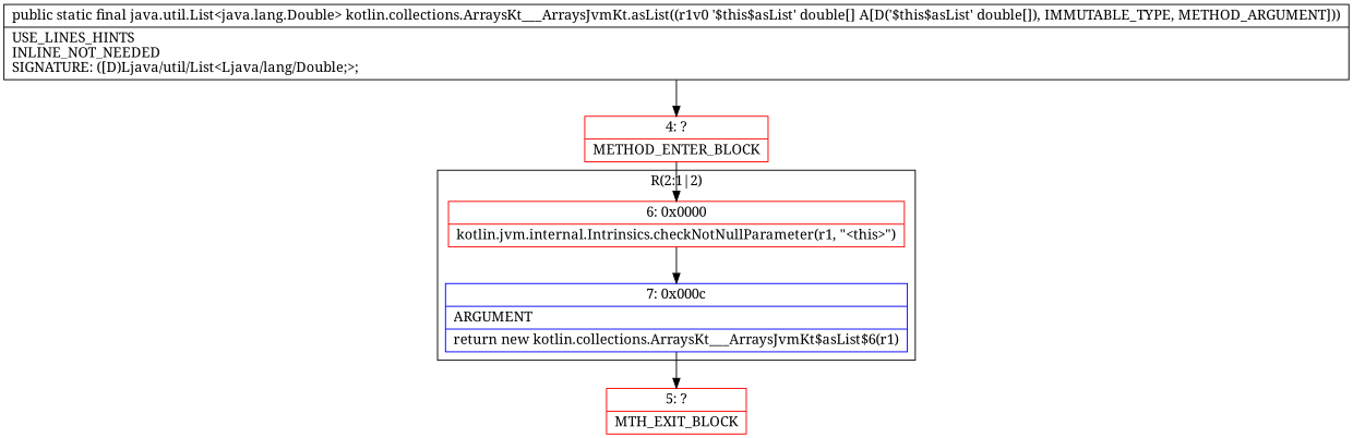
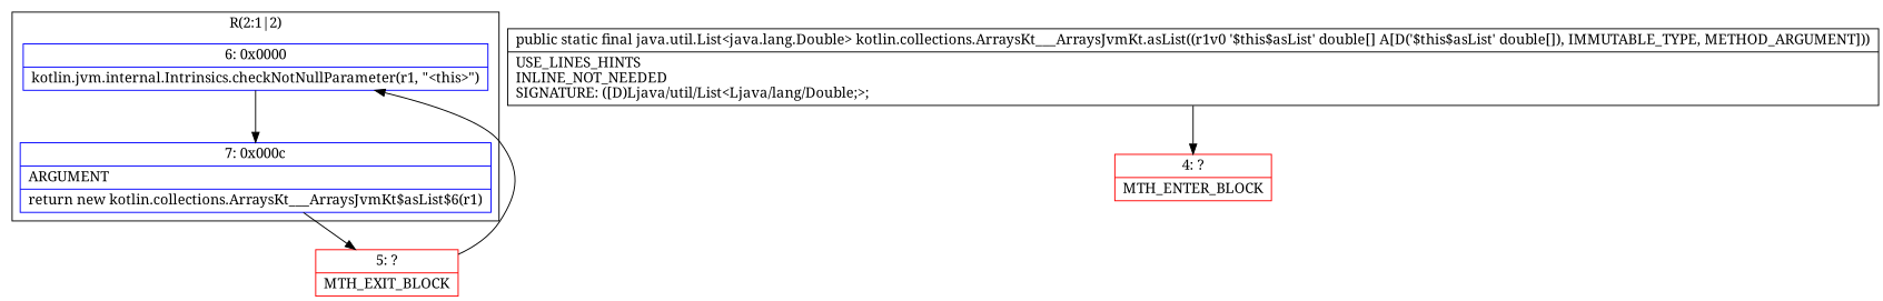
  digraph {
    fontname="Noto Serif"
    node [color=blue fontname="Noto Serif" shape=record]
    edge [fontname="Noto Serif"]
-   n1 [color=red label="{6\:\ 0x0000|kotlin.jvm.internal.Intrinsics.checkNotNullParameter(r1, \"\<this\>\")\l}"]
+   n1 [label="{6\:\ 0x0000|kotlin.jvm.internal.Intrinsics.checkNotNullParameter(r1, \"\<this\>\")\l}"]
    n2 [label="{7\:\ 0x000c|ARGUMENT\l|return new kotlin.collections.ArraysKt___ArraysJvmKt$asList$6(r1)\l}"]
    n3 [color=red label="{5\:\ ?|MTH_EXIT_BLOCK\l}"]
-   n4 [color=red label="{4\:\ ?|METHOD_ENTER_BLOCK\l}"]
+   n4 [color=red label="{4\:\ ?|MTH_ENTER_BLOCK\l}"]
    n5 [label="{public static final java.util.List\<java.lang.Double\> kotlin.collections.ArraysKt___ArraysJvmKt.asList((r1v0 '$this$asList' double[] A[D('$this$asList' double[]), IMMUTABLE_TYPE, METHOD_ARGUMENT]))  | USE_LINES_HINTS\lINLINE_NOT_NEEDED\lSIGNATURE: ([D)Ljava\/util\/List\<Ljava\/lang\/Double;\>;\l}" color=""]
    subgraph cluster_1 {
      label="R(2:1|2)"
      n1
      n2
    }
    n1 -> n2
    n2 -> n3
-   n4 -> n1
+   n3 -> n1
    n5 -> n4
  }
